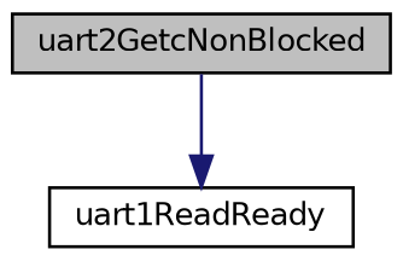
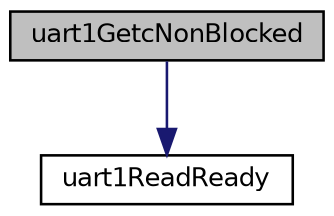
  digraph {
    rankdir=TB
    node [color=black fontname=Helvetica fontsize=10 shape=record style=filled]
-   n1 [fillcolor=grey75 fontcolor=black height=0.2 label=uart2GetcNonBlocked width=0.4]
+   n1 [fillcolor=grey75 fontcolor=black height=0.2 label=uart1GetcNonBlocked width=0.4]
    n2 [fillcolor=white height=0.2 label=uart1ReadReady width=0.4]
    n1 -> n2 [color=midnightblue fontname=Helvetica fontsize=10 labelfontname=Helvetica labelfontsize=10 style=solid]
  }
